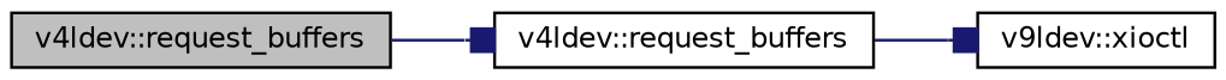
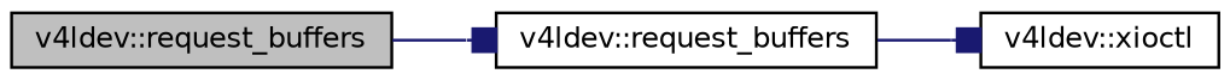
  digraph {
    rankdir=LR
    node [color=black fillcolor=white fontname=Helvetica fontsize=10 shape=record style=filled]
    edge [color=midnightblue fontname=Helvetica fontsize=10 labelfontname=Helvetica labelfontsize=10 style=solid arrowhead=box]
    n1 [fillcolor=grey75 fontcolor=black height=0.2 label="v4ldev::request_buffers" width=0.4]
    n2 [height=0.2 label="v4ldev::request_buffers" width=0.4]
-   n3 [height=0.2 label="v9ldev::xioctl" width=0.4]
+   n3 [height=0.2 label="v4ldev::xioctl" width=0.4]
    n1 -> n2
    n2 -> n3
  }
